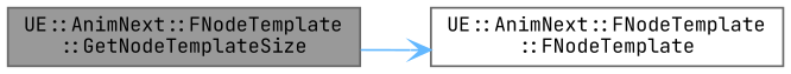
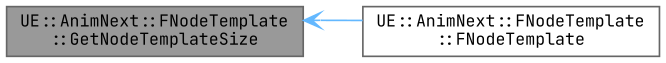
  digraph {
    rankdir=LR
    fontname="JetBrains Mono"
    node [fontname="JetBrains Mono" fontsize=10 shape=box style=filled]
    n1 [color=gray40 fillcolor=grey60 fontcolor=black height=0.2 label="UE::AnimNext::FNodeTemplate\l::GetNodeTemplateSize" width=0.4]
    n2 [color=grey40 fillcolor=white height=0.2 label="UE::AnimNext::FNodeTemplate\l::FNodeTemplate" width=0.4]
-   n1 -> n2 [color=steelblue1 fontname="JetBrains Mono" fontsize=10 labelfontname=Helvetica labelfontsize=10 style=solid arrowhead=vee]
+   n2 -> n1 [color=steelblue1 fontname="JetBrains Mono" fontsize=10 labelfontname=Helvetica labelfontsize=10 style=solid arrowhead=vee]
  }
